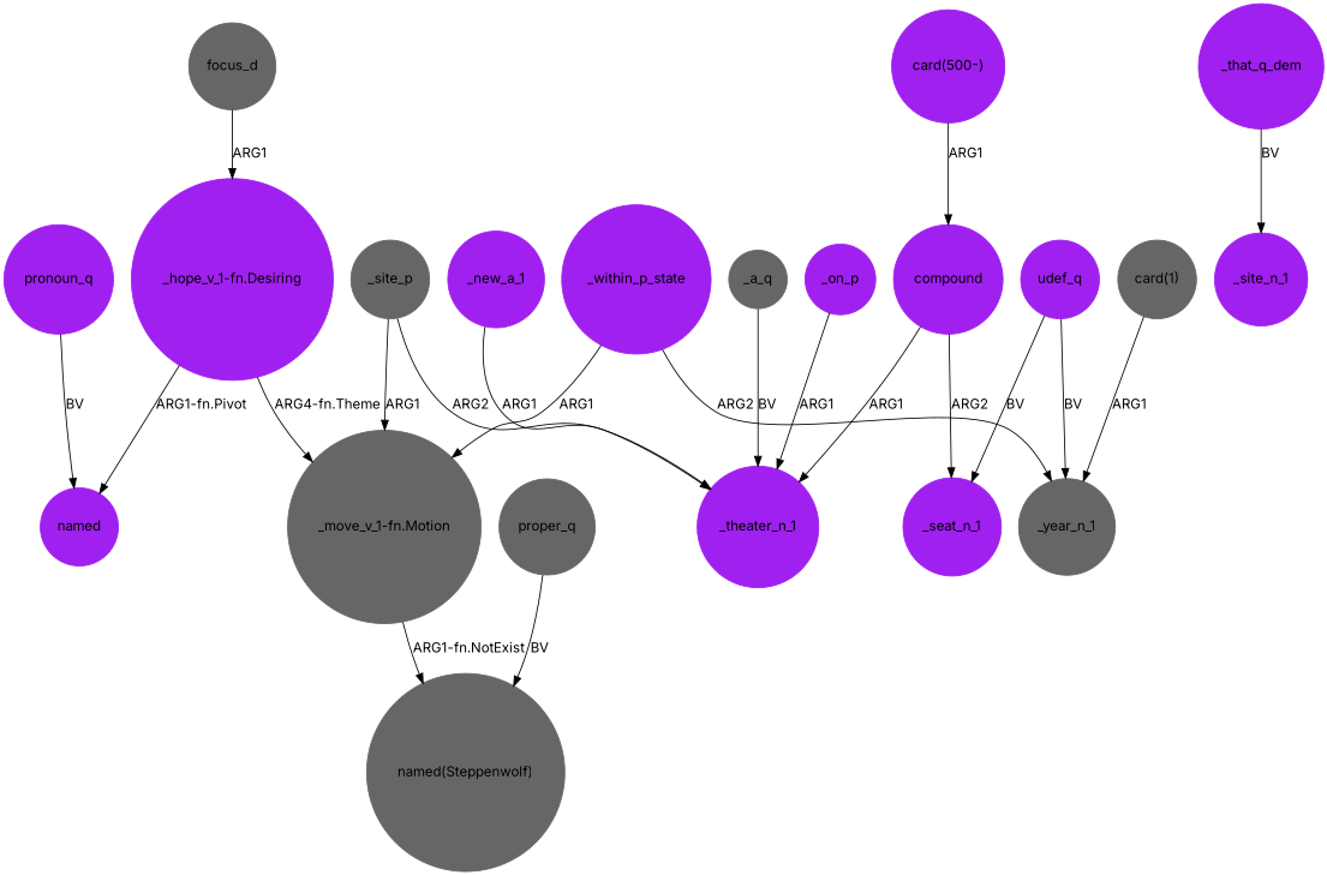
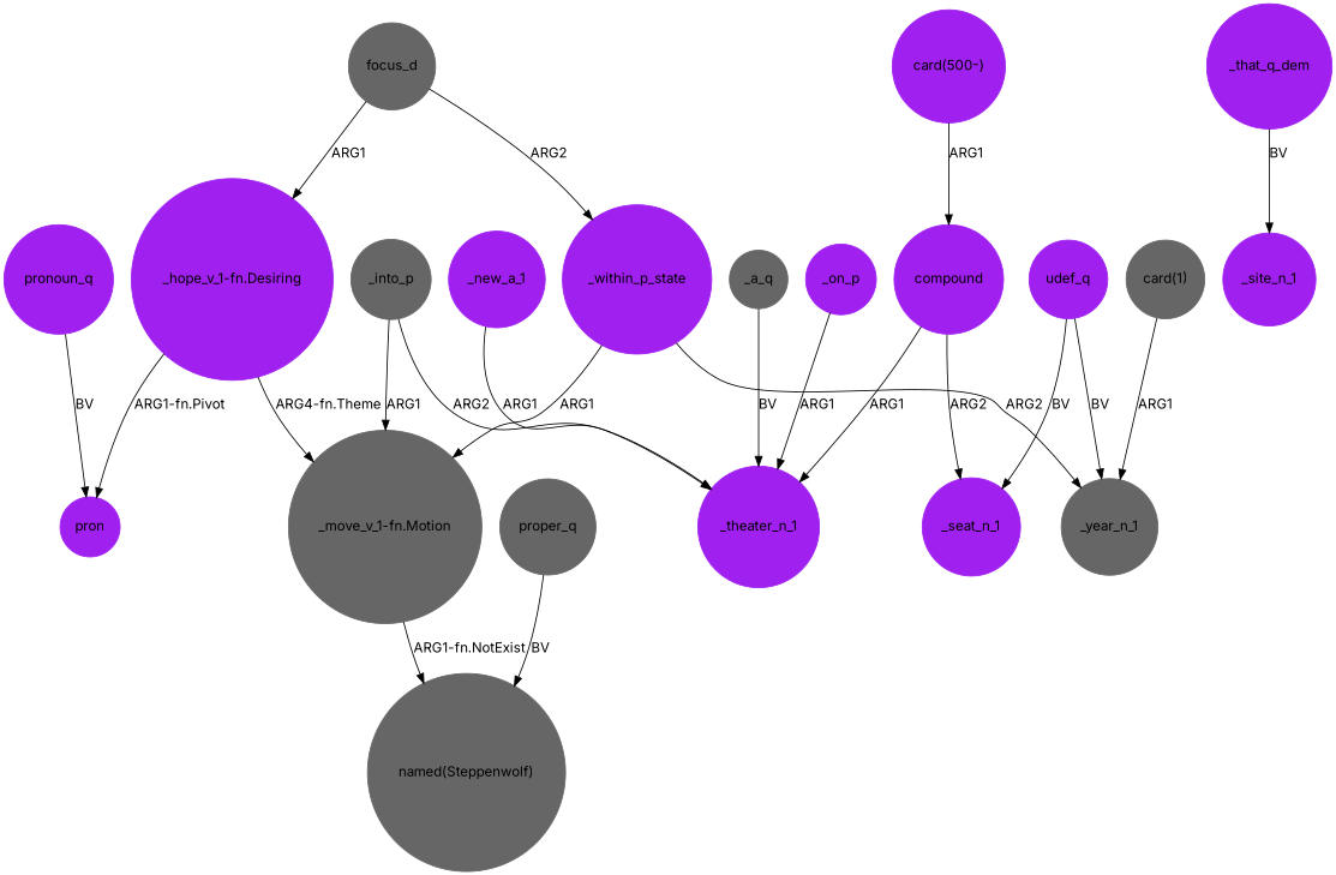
  digraph {
    fontname=Inter
    node [color=purple fontname=Inter shape=circle style=filled]
    edge [fontname=Inter]
    "_hope_v_1-fn.Desiring"
-   pron [label=named]
+   pron
    "_move_v_1-fn.Motion" [color=gray40]
    "named(Steppenwolf)" [color=gray40]
-   _into_p [color=gray40 label=_site_p]
+   _into_p [color=gray40]
    _theater_n_1
    _a_q [color=gray40]
    proper_q [color=gray40]
    _on_p
    focus_d [color=gray40]
    _within_p_state
    _year_n_1 [color=gray40]
    "card(500-)"
    compound
    pronoun_q
    _seat_n_1
    _new_a_1
    "card(1)" [color=gray40]
    udef_q
    _that_q_dem
    _site_n_1
    "_hope_v_1-fn.Desiring" -> pron [label="ARG1-fn.Pivot"]
    "_hope_v_1-fn.Desiring" -> "_move_v_1-fn.Motion" [label="ARG4-fn.Theme"]
    "_move_v_1-fn.Motion" -> "named(Steppenwolf)" [label="ARG1-fn.NotExist"]
    _into_p -> "_move_v_1-fn.Motion" [label=ARG1]
    _into_p -> _theater_n_1 [label=ARG2]
    _a_q -> _theater_n_1 [label=BV]
    proper_q -> "named(Steppenwolf)" [label=BV]
    _on_p -> _theater_n_1 [label=ARG1]
    focus_d -> "_hope_v_1-fn.Desiring" [label=ARG1]
+   focus_d -> _within_p_state [label=ARG2]
    _within_p_state -> "_move_v_1-fn.Motion" [label=ARG1]
    _within_p_state -> _year_n_1 [label=ARG2]
    "card(500-)" -> compound [label=ARG1]
    compound -> _theater_n_1 [label=ARG1]
    compound -> _seat_n_1 [label=ARG2]
    pronoun_q -> pron [label=BV]
    _new_a_1 -> _theater_n_1 [label=ARG1]
    "card(1)" -> _year_n_1 [label=ARG1]
    udef_q -> _year_n_1 [label=BV]
    udef_q -> _seat_n_1 [label=BV]
    _that_q_dem -> _site_n_1 [label=BV]
  }
